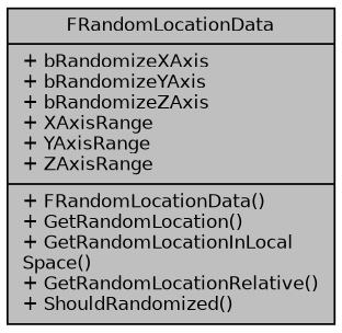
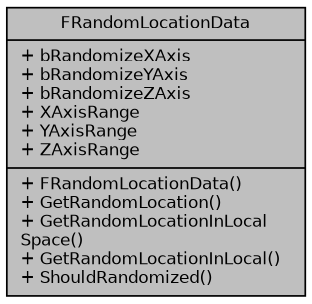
  digraph {
-   n1 [color=black fillcolor=grey75 fontcolor=black fontname=Helvetica fontsize=10 height=0.2 label="{FRandomLocationData\n|+ bRandomizeXAxis\l+ bRandomizeYAxis\l+ bRandomizeZAxis\l+ XAxisRange\l+ YAxisRange\l+ ZAxisRange\l|+ FRandomLocationData()\l+ GetRandomLocation()\l+ GetRandomLocationInLocal\lSpace()\l+ GetRandomLocationRelative()\l+ ShouldRandomized()\l}" shape=record style=filled width=0.4]
+   n1 [color=black fillcolor=grey75 fontcolor=black fontname=Helvetica fontsize=10 height=0.2 label="{FRandomLocationData\n|+ bRandomizeXAxis\l+ bRandomizeYAxis\l+ bRandomizeZAxis\l+ XAxisRange\l+ YAxisRange\l+ ZAxisRange\l|+ FRandomLocationData()\l+ GetRandomLocation()\l+ GetRandomLocationInLocal\lSpace()\l+ GetRandomLocationInLocal()\l+ ShouldRandomized()\l}" shape=record style=filled width=0.4]
  }
